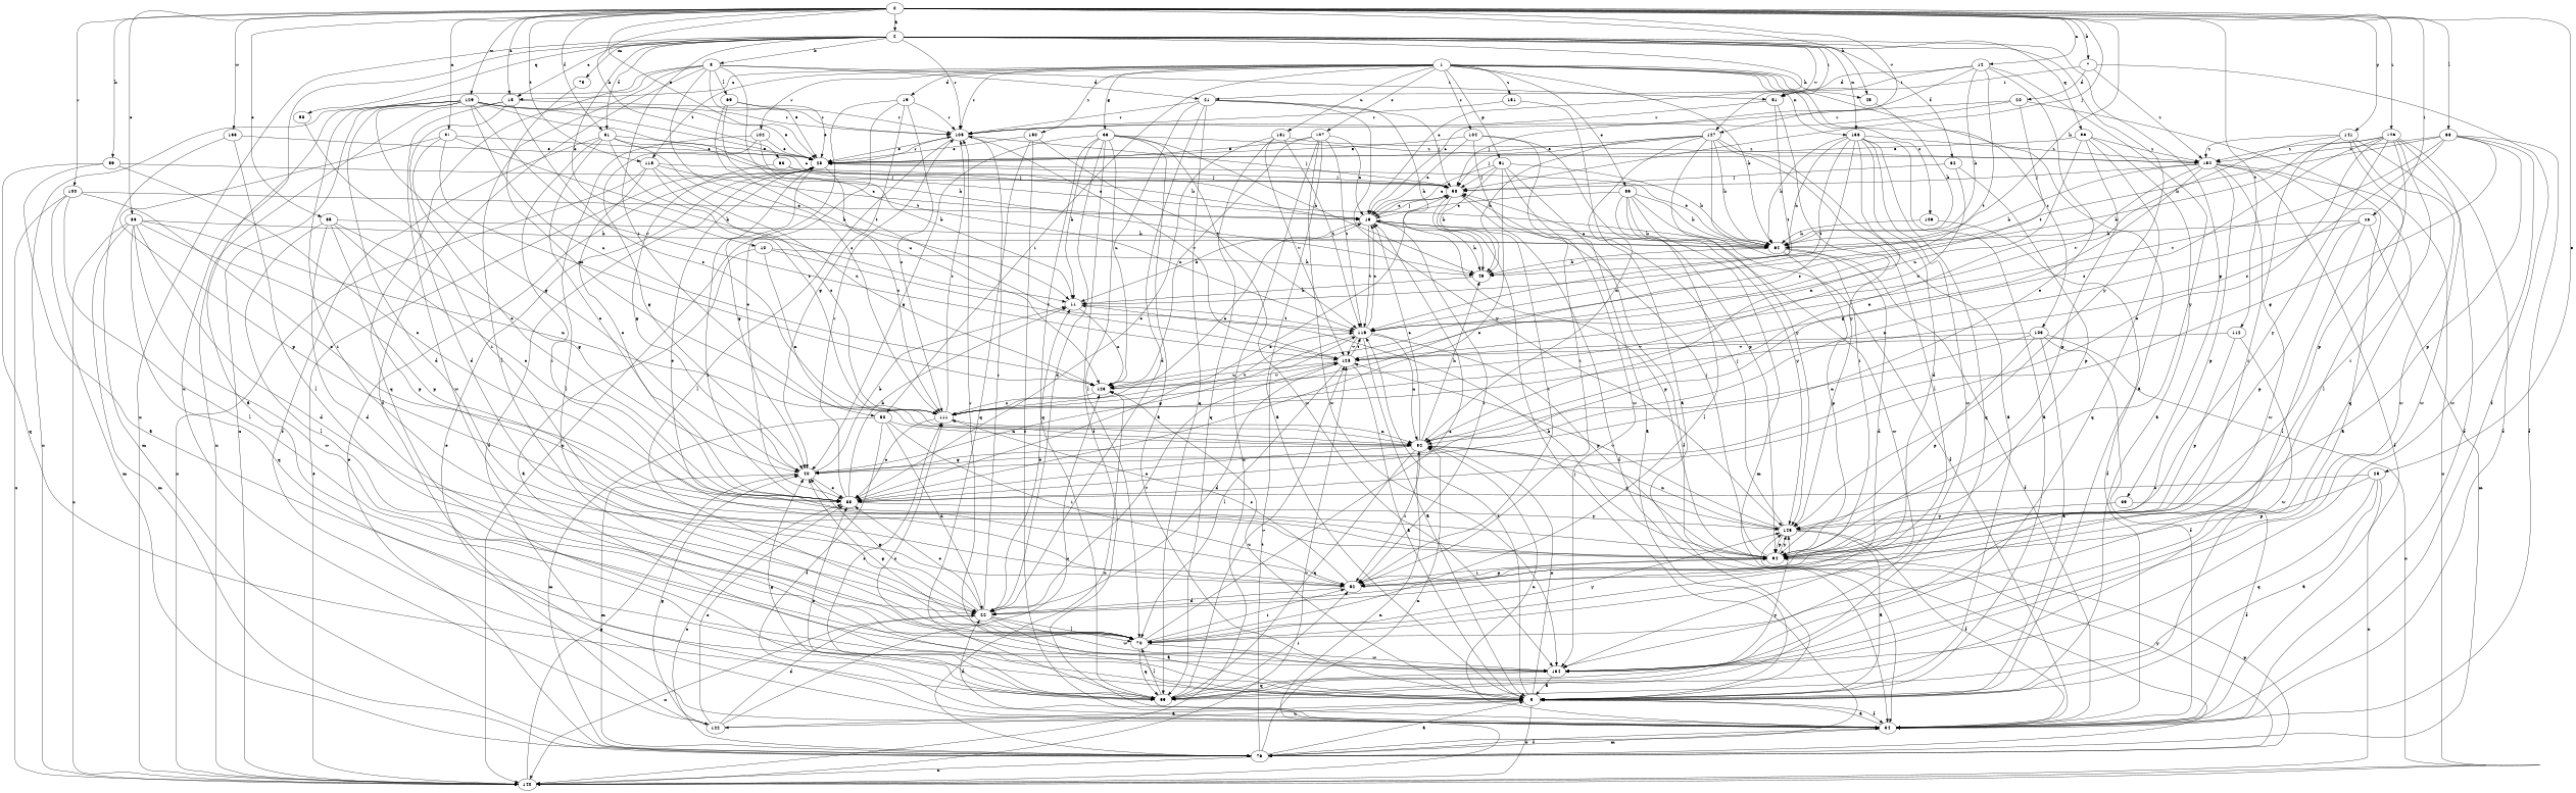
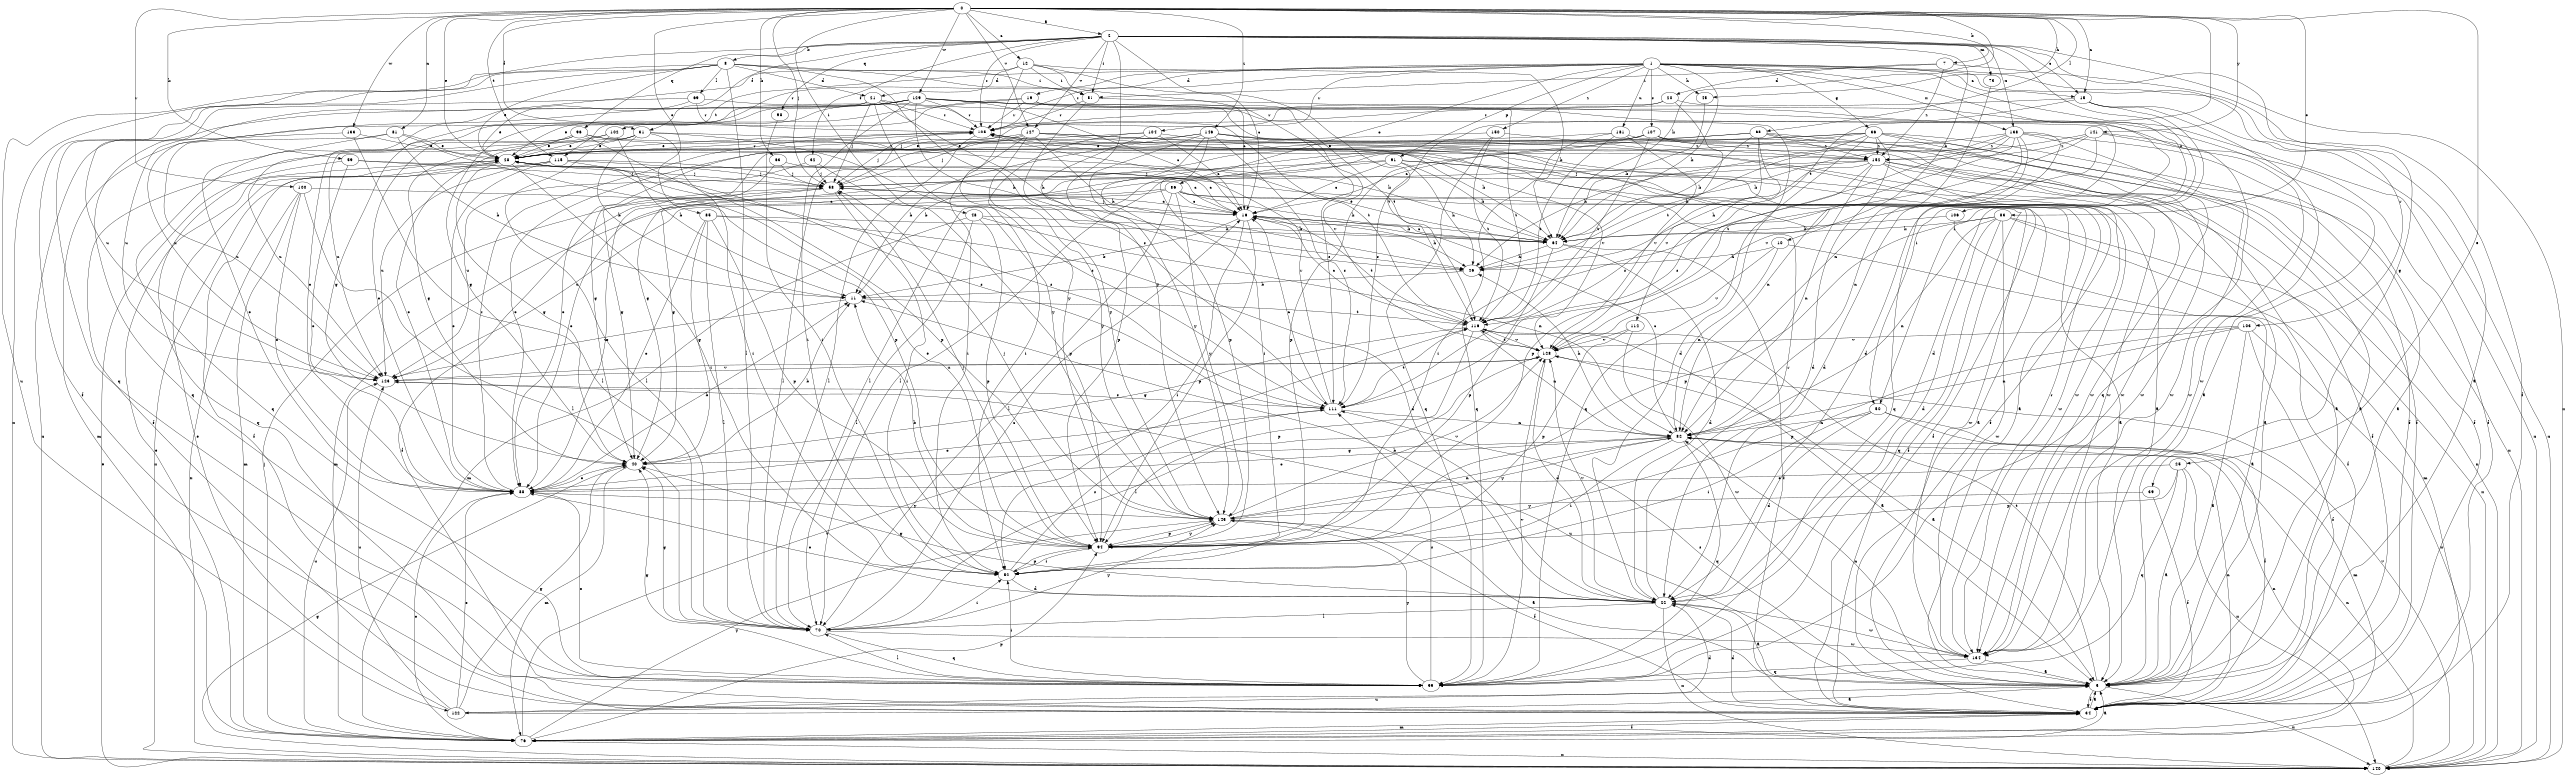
  strict digraph {
    0
    2
    7
    12
    15
    25
    28
    31
    45
    48
    58
    59
    63
    64
    68
    81
    83
    85
    100
    112
    115
    127
    129
    133
    141
    146
    50
    105
    138
    8
    10
    16
    32
    39
    51
    73
    96
    98
    122
    140
    145
    34
    20
    152
    116
    21
    88
    111
    22
    134
    5
    99
    94
    52
    40
    11
    82
    70
    76
    46
    128
    123
    1
    19
    36
    86
    91
    102
    103
    104
    106
    107
    n73 [label=181]
    150
-   151
    69
    0 -> 2 [label=a]
    0 -> 7 [label=b]
    0 -> 12 [label=c]
    0 -> 15 [label=c]
    0 -> 25 [label=e]
    0 -> 28 [label=e]
    0 -> 31 [label=f]
    0 -> 45 [label=h]
    0 -> 48 [label=i]
    0 -> 58 [label=j]
    0 -> 59 [label=k]
    0 -> 63 [label=k]
    0 -> 64 [label=k]
    0 -> 68 [label=l]
    0 -> 81 [label=n]
    0 -> 83 [label=o]
    0 -> 85 [label=o]
    0 -> 100 [label=r]
    0 -> 112 [label=t]
    0 -> 115 [label=t]
    0 -> 127 [label=v]
    0 -> 129 [label=w]
    0 -> 133 [label=w]
    0 -> 141 [label=y]
    0 -> 146 [label=z]
    2 -> 15 [label=c]
    2 -> 31 [label=f]
    2 -> 127 [label=v]
    2 -> 50 [label=i]
    2 -> 105 [label=r]
    2 -> 138 [label=x]
    2 -> 8 [label=b]
    2 -> 10 [label=b]
    2 -> 16 [label=c]
    2 -> 32 [label=f]
    2 -> 39 [label=g]
    2 -> 51 [label=i]
    2 -> 73 [label=m]
    2 -> 96 [label=q]
    2 -> 98 [label=q]
    2 -> 122 [label=u]
    2 -> 140 [label=x]
    2 -> 145 [label=y]
    7 -> 51 [label=i]
    7 -> 34 [label=f]
    7 -> 20 [label=d]
    7 -> 152 [label=z]
    12 -> 64 [label=k]
    12 -> 16 [label=c]
    12 -> 51 [label=i]
    12 -> 145 [label=y]
    12 -> 116 [label=t]
    12 -> 21 [label=d]
    12 -> 88 [label=o]
    15 -> 105 [label=r]
    15 -> 140 [label=x]
    15 -> 111 [label=s]
    15 -> 22 [label=d]
    15 -> 134 [label=w]
    25 -> 140 [label=x]
    25 -> 88 [label=o]
    25 -> 5 [label=a]
    25 -> 99 [label=q]
    25 -> 94 [label=p]
    28 -> 58 [label=j]
    28 -> 105 [label=r]
    28 -> 34 [label=f]
    28 -> 111 [label=s]
    28 -> 52 [label=i]
    28 -> 40 [label=g]
    31 -> 28 [label=e]
    31 -> 64 [label=k]
    31 -> 34 [label=f]
    31 -> 88 [label=o]
    31 -> 111 [label=s]
    31 -> 52 [label=i]
    31 -> 11 [label=b]
    45 -> 64 [label=k]
    48 -> 64 [label=k]
    48 -> 94 [label=p]
    48 -> 82 [label=n]
    48 -> 70 [label=l]
    48 -> 76 [label=m]
    58 -> 16 [label=c]
    58 -> 34 [label=f]
    58 -> 88 [label=o]
    58 -> 52 [label=i]
    59 -> 58 [label=j]
    59 -> 88 [label=o]
    59 -> 5 [label=a]
    59 -> 99 [label=q]
    63 -> 58 [label=j]
    63 -> 16 [label=c]
    63 -> 40 [label=g]
    64 -> 28 [label=e]
    64 -> 16 [label=c]
    64 -> 34 [label=f]
    64 -> 22 [label=d]
    64 -> 94 [label=p]
    64 -> 46 [label=h]
    68 -> 64 [label=k]
    68 -> 34 [label=f]
    68 -> 152 [label=z]
    68 -> 111 [label=s]
    68 -> 134 [label=w]
    68 -> 94 [label=p]
    68 -> 40 [label=g]
    68 -> 128 [label=v]
    81 -> 28 [label=e]
    81 -> 88 [label=o]
    81 -> 94 [label=p]
    81 -> 11 [label=b]
    81 -> 123 [label=u]
    83 -> 64 [label=k]
    83 -> 140 [label=x]
    83 -> 22 [label=d]
    83 -> 134 [label=w]
    83 -> 99 [label=q]
    83 -> 94 [label=p]
    83 -> 82 [label=n]
    83 -> 76 [label=m]
    85 -> 64 [label=k]
    85 -> 88 [label=o]
    85 -> 22 [label=d]
    85 -> 94 [label=p]
    85 -> 40 [label=g]
    85 -> 70 [label=l]
    100 -> 16 [label=c]
    100 -> 140 [label=x]
    100 -> 88 [label=o]
    100 -> 70 [label=l]
    100 -> 76 [label=m]
    112 -> 134 [label=w]
    112 -> 94 [label=p]
    112 -> 128 [label=v]
    115 -> 58 [label=j]
    115 -> 16 [label=c]
    115 -> 140 [label=x]
    115 -> 88 [label=o]
    115 -> 111 [label=s]
    115 -> 123 [label=u]
    127 -> 28 [label=e]
    127 -> 58 [label=j]
    127 -> 64 [label=k]
    127 -> 145 [label=y]
    127 -> 5 [label=a]
    127 -> 52 [label=i]
    127 -> 82 [label=n]
    127 -> 70 [label=l]
    127 -> 46 [label=h]
    129 -> 28 [label=e]
    129 -> 105 [label=r]
    129 -> 16 [label=c]
    129 -> 140 [label=x]
    129 -> 22 [label=d]
    129 -> 5 [label=a]
    129 -> 52 [label=i]
    129 -> 40 [label=g]
    129 -> 46 [label=h]
    129 -> 128 [label=v]
    129 -> 123 [label=u]
    133 -> 28 [label=e]
    133 -> 70 [label=l]
    133 -> 76 [label=m]
    141 -> 34 [label=f]
    141 -> 152 [label=z]
    141 -> 134 [label=w]
    141 -> 52 [label=i]
    141 -> 70 [label=l]
    141 -> 128 [label=v]
    146 -> 145 [label=y]
    146 -> 34 [label=f]
    146 -> 152 [label=z]
    146 -> 88 [label=o]
    146 -> 111 [label=s]
    146 -> 134 [label=w]
    146 -> 94 [label=p]
    146 -> 52 [label=i]
    146 -> 11 [label=b]
    50 -> 34 [label=f]
    50 -> 22 [label=d]
    50 -> 52 [label=i]
    50 -> 82 [label=n]
    50 -> 76 [label=m]
    105 -> 28 [label=e]
    105 -> 58 [label=j]
    105 -> 70 [label=l]
    105 -> 128 [label=v]
    138 -> 64 [label=k]
    138 -> 152 [label=z]
    138 -> 116 [label=t]
    138 -> 111 [label=s]
    138 -> 22 [label=d]
    138 -> 134 [label=w]
    138 -> 5 [label=a]
    138 -> 99 [label=q]
    138 -> 82 [label=n]
    138 -> 46 [label=h]
    8 -> 28 [label=e]
    8 -> 51 [label=i]
    8 -> 140 [label=x]
    8 -> 34 [label=f]
    8 -> 116 [label=t]
    8 -> 21 [label=d]
    8 -> 111 [label=s]
    8 -> 99 [label=q]
    8 -> 70 [label=l]
    8 -> 69 [label=l]
    10 -> 5 [label=a]
    10 -> 82 [label=n]
    10 -> 46 [label=h]
    10 -> 128 [label=v]
    16 -> 58 [label=j]
    16 -> 64 [label=k]
    16 -> 116 [label=t]
    16 -> 94 [label=p]
    16 -> 52 [label=i]
    16 -> 11 [label=b]
    16 -> 46 [label=h]
    32 -> 58 [label=j]
    32 -> 94 [label=p]
    32 -> 123 [label=u]
    39 -> 145 [label=y]
    39 -> 34 [label=f]
    51 -> 105 [label=r]
    51 -> 145 [label=y]
    51 -> 116 [label=t]
    73 -> 82 [label=n]
    96 -> 28 [label=e]
    96 -> 152 [label=z]
    96 -> 5 [label=a]
    96 -> 99 [label=q]
    96 -> 94 [label=p]
    96 -> 123 [label=u]
    98 -> 52 [label=i]
    122 -> 28 [label=e]
    122 -> 88 [label=o]
    122 -> 22 [label=d]
    122 -> 5 [label=a]
    122 -> 40 [label=g]
    122 -> 123 [label=u]
    140 -> 28 [label=e]
    140 -> 40 [label=g]
    140 -> 82 [label=n]
    140 -> 128 [label=v]
    145 -> 58 [label=j]
    145 -> 34 [label=f]
    145 -> 5 [label=a]
    145 -> 94 [label=p]
    145 -> 82 [label=n]
    145 -> 128 [label=v]
    34 -> 22 [label=d]
    34 -> 5 [label=a]
    34 -> 82 [label=n]
    34 -> 76 [label=m]
    20 -> 58 [label=j]
    20 -> 105 [label=r]
    20 -> 116 [label=t]
    20 -> 99 [label=q]
    152 -> 58 [label=j]
    152 -> 140 [label=x]
    152 -> 34 [label=f]
    152 -> 134 [label=w]
    152 -> 5 [label=a]
    152 -> 94 [label=p]
    152 -> 40 [label=g]
    152 -> 82 [label=n]
    152 -> 46 [label=h]
    116 -> 16 [label=c]
    116 -> 5 [label=a]
    116 -> 94 [label=p]
    116 -> 40 [label=g]
    116 -> 82 [label=n]
    116 -> 128 [label=v]
    21 -> 58 [label=j]
    21 -> 105 [label=r]
    21 -> 145 [label=y]
    21 -> 22 [label=d]
    21 -> 99 [label=q]
    21 -> 46 [label=h]
    21 -> 123 [label=u]
    88 -> 105 [label=r]
    88 -> 145 [label=y]
    88 -> 11 [label=b]
    111 -> 105 [label=r]
    111 -> 16 [label=c]
    111 -> 116 [label=t]
    111 -> 88 [label=o]
    111 -> 82 [label=n]
    22 -> 105 [label=r]
    22 -> 140 [label=x]
    22 -> 88 [label=o]
    22 -> 134 [label=w]
    22 -> 5 [label=a]
    22 -> 40 [label=g]
    22 -> 11 [label=b]
    22 -> 70 [label=l]
    22 -> 128 [label=v]
    134 -> 105 [label=r]
    134 -> 5 [label=a]
    134 -> 99 [label=q]
    5 -> 122 [label=u]
    5 -> 140 [label=x]
    5 -> 34 [label=f]
    5 -> 116 [label=t]
    5 -> 111 [label=s]
    5 -> 82 [label=n]
    5 -> 123 [label=u]
    99 -> 145 [label=y]
    99 -> 88 [label=o]
    99 -> 111 [label=s]
    99 -> 52 [label=i]
    99 -> 40 [label=g]
    99 -> 70 [label=l]
    99 -> 128 [label=v]
    94 -> 28 [label=e]
    94 -> 58 [label=j]
    94 -> 145 [label=y]
    94 -> 52 [label=i]
    94 -> 11 [label=b]
    52 -> 111 [label=s]
    52 -> 22 [label=d]
    52 -> 94 [label=p]
    40 -> 88 [label=o]
    40 -> 11 [label=b]
    40 -> 76 [label=m]
    11 -> 116 [label=t]
    11 -> 123 [label=u]
    82 -> 16 [label=c]
    82 -> 145 [label=y]
    82 -> 88 [label=o]
    82 -> 99 [label=q]
    82 -> 52 [label=i]
    82 -> 40 [label=g]
    82 -> 46 [label=h]
    70 -> 16 [label=c]
    70 -> 145 [label=y]
    70 -> 134 [label=w]
    70 -> 99 [label=q]
    70 -> 52 [label=i]
    70 -> 40 [label=g]
    76 -> 28 [label=e]
    76 -> 58 [label=j]
    76 -> 140 [label=x]
    76 -> 145 [label=y]
    76 -> 34 [label=f]
    76 -> 116 [label=t]
    76 -> 88 [label=o]
    76 -> 5 [label=a]
    76 -> 94 [label=p]
    76 -> 82 [label=n]
    76 -> 123 [label=u]
    46 -> 11 [label=b]
    128 -> 116 [label=t]
    128 -> 22 [label=d]
    128 -> 5 [label=a]
    128 -> 70 [label=l]
    128 -> 123 [label=u]
    123 -> 111 [label=s]
    123 -> 128 [label=v]
    1 -> 15 [label=c]
    1 -> 45 [label=h]
    1 -> 64 [label=k]
    1 -> 115 [label=t]
    1 -> 50 [label=i]
    1 -> 105 [label=r]
    1 -> 138 [label=x]
    1 -> 5 [label=a]
    1 -> 19 [label=d]
    1 -> 36 [label=g]
    1 -> 86 [label=o]
    1 -> 91 [label=p]
    1 -> 102 [label=r]
    1 -> 103 [label=r]
    1 -> 104 [label=r]
    1 -> 106 [label=s]
    1 -> 107 [label=s]
    1 -> n73 [label=u]
    1 -> 150 [label=z]
-   1 -> 151 [label=z]
    19 -> 105 [label=r]
    19 -> 140 [label=x]
    19 -> 88 [label=o]
    19 -> 111 [label=s]
    19 -> 40 [label=g]
    36 -> 34 [label=f]
    36 -> 152 [label=z]
    36 -> 22 [label=d]
    36 -> 134 [label=w]
    36 -> 5 [label=a]
    36 -> 99 [label=q]
    36 -> 40 [label=g]
    36 -> 11 [label=b]
    36 -> 70 [label=l]
    36 -> 46 [label=h]
    86 -> 64 [label=k]
    86 -> 16 [label=c]
    86 -> 145 [label=y]
    86 -> 34 [label=f]
    86 -> 134 [label=w]
    86 -> 70 [label=l]
    86 -> 76 [label=m]
+   86 -> 123 [label=u]
    91 -> 58 [label=j]
    91 -> 64 [label=k]
    91 -> 16 [label=c]
    91 -> 34 [label=f]
    91 -> 88 [label=o]
    91 -> 5 [label=a]
    91 -> 46 [label=h]
    102 -> 28 [label=e]
    102 -> 40 [label=g]
    102 -> 11 [label=b]
    102 -> 70 [label=l]
    103 -> 140 [label=x]
    103 -> 34 [label=f]
    103 -> 5 [label=a]
    103 -> 94 [label=p]
    103 -> 82 [label=n]
    103 -> 128 [label=v]
    104 -> 28 [label=e]
    104 -> 16 [label=c]
    104 -> 134 [label=w]
    104 -> 94 [label=p]
    104 -> 52 [label=i]
    106 -> 64 [label=k]
    106 -> 34 [label=f]
    107 -> 28 [label=e]
    107 -> 16 [label=c]
    107 -> 140 [label=x]
    107 -> 116 [label=t]
    107 -> 134 [label=w]
    107 -> 5 [label=a]
    107 -> 123 [label=u]
    n73 -> 152 [label=z]
    n73 -> 116 [label=t]
    n73 -> 88 [label=o]
    n73 -> 99 [label=q]
    n73 -> 128 [label=v]
    150 -> 28 [label=e]
    150 -> 34 [label=f]
    150 -> 116 [label=t]
    150 -> 99 [label=q]
-   151 -> 105 [label=r]
-   151 -> 5 [label=a]
    69 -> 28 [label=e]
    69 -> 105 [label=r]
    69 -> 116 [label=t]
    69 -> 123 [label=u]
  }
